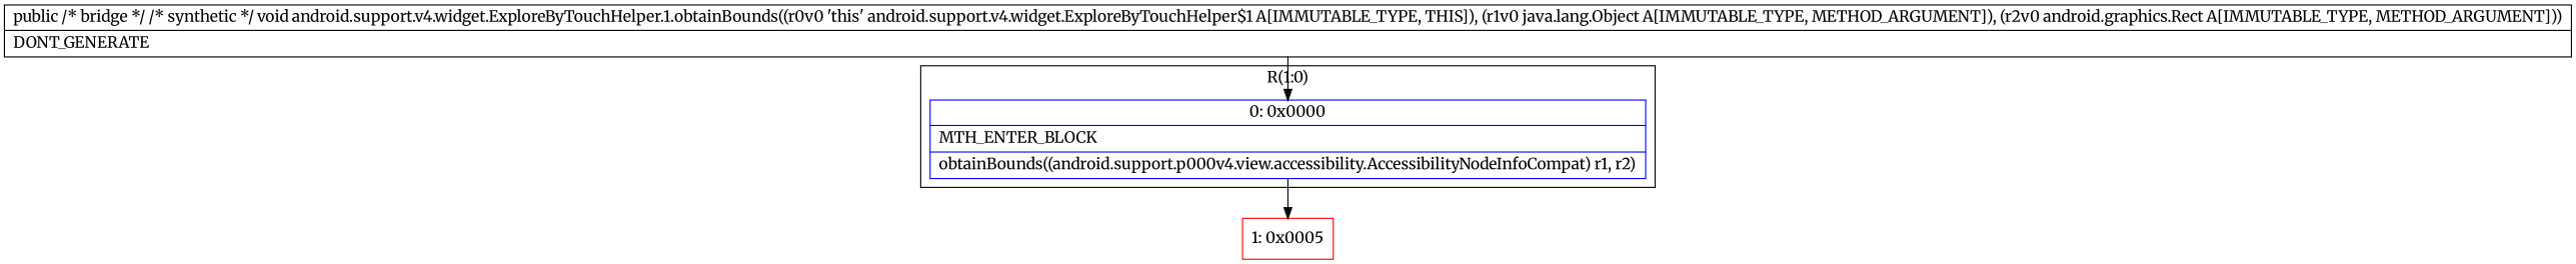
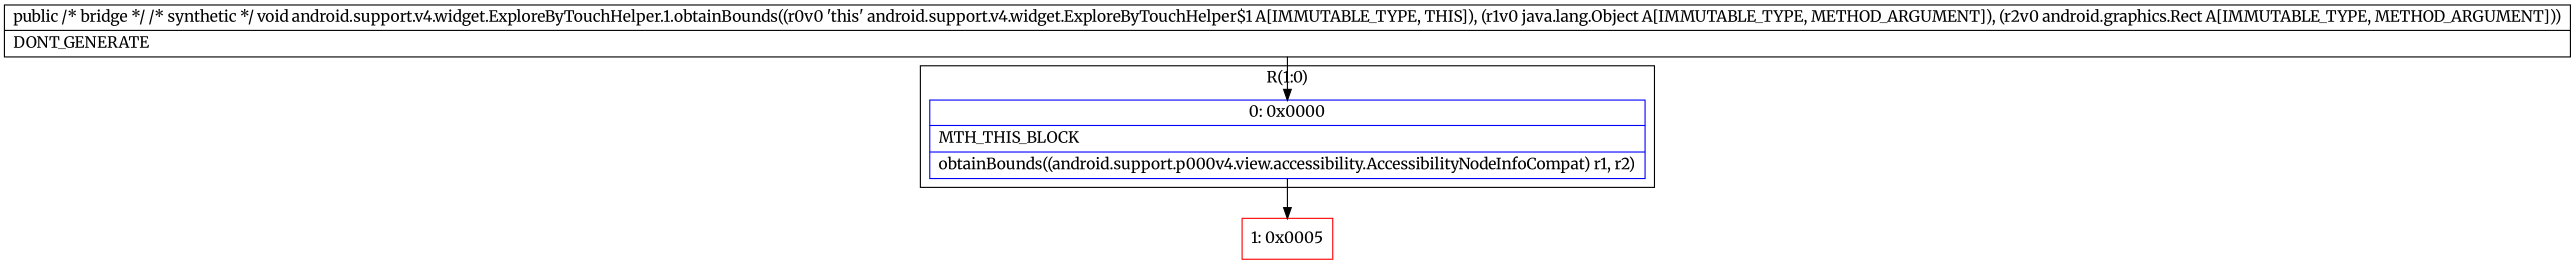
  digraph {
    fontname=Merriweather
    node [shape=record fontname=Merriweather]
    edge [fontname=Merriweather]
-   n1 [color=blue label="{0\:\ 0x0000|MTH_ENTER_BLOCK\l|obtainBounds((android.support.p000v4.view.accessibility.AccessibilityNodeInfoCompat) r1, r2)\l}"]
+   n1 [color=blue label="{0\:\ 0x0000|MTH_THIS_BLOCK\l|obtainBounds((android.support.p000v4.view.accessibility.AccessibilityNodeInfoCompat) r1, r2)\l}"]
    n2 [color=red label="{1\:\ 0x0005}"]
    n3 [label="{public \/* bridge *\/ \/* synthetic *\/ void android.support.v4.widget.ExploreByTouchHelper.1.obtainBounds((r0v0 'this' android.support.v4.widget.ExploreByTouchHelper$1 A[IMMUTABLE_TYPE, THIS]), (r1v0 java.lang.Object A[IMMUTABLE_TYPE, METHOD_ARGUMENT]), (r2v0 android.graphics.Rect A[IMMUTABLE_TYPE, METHOD_ARGUMENT]))  | DONT_GENERATE\l}"]
    subgraph cluster_1 {
      label="R(1:0)"
      n1
    }
    n1 -> n2
    n3 -> n1
  }
